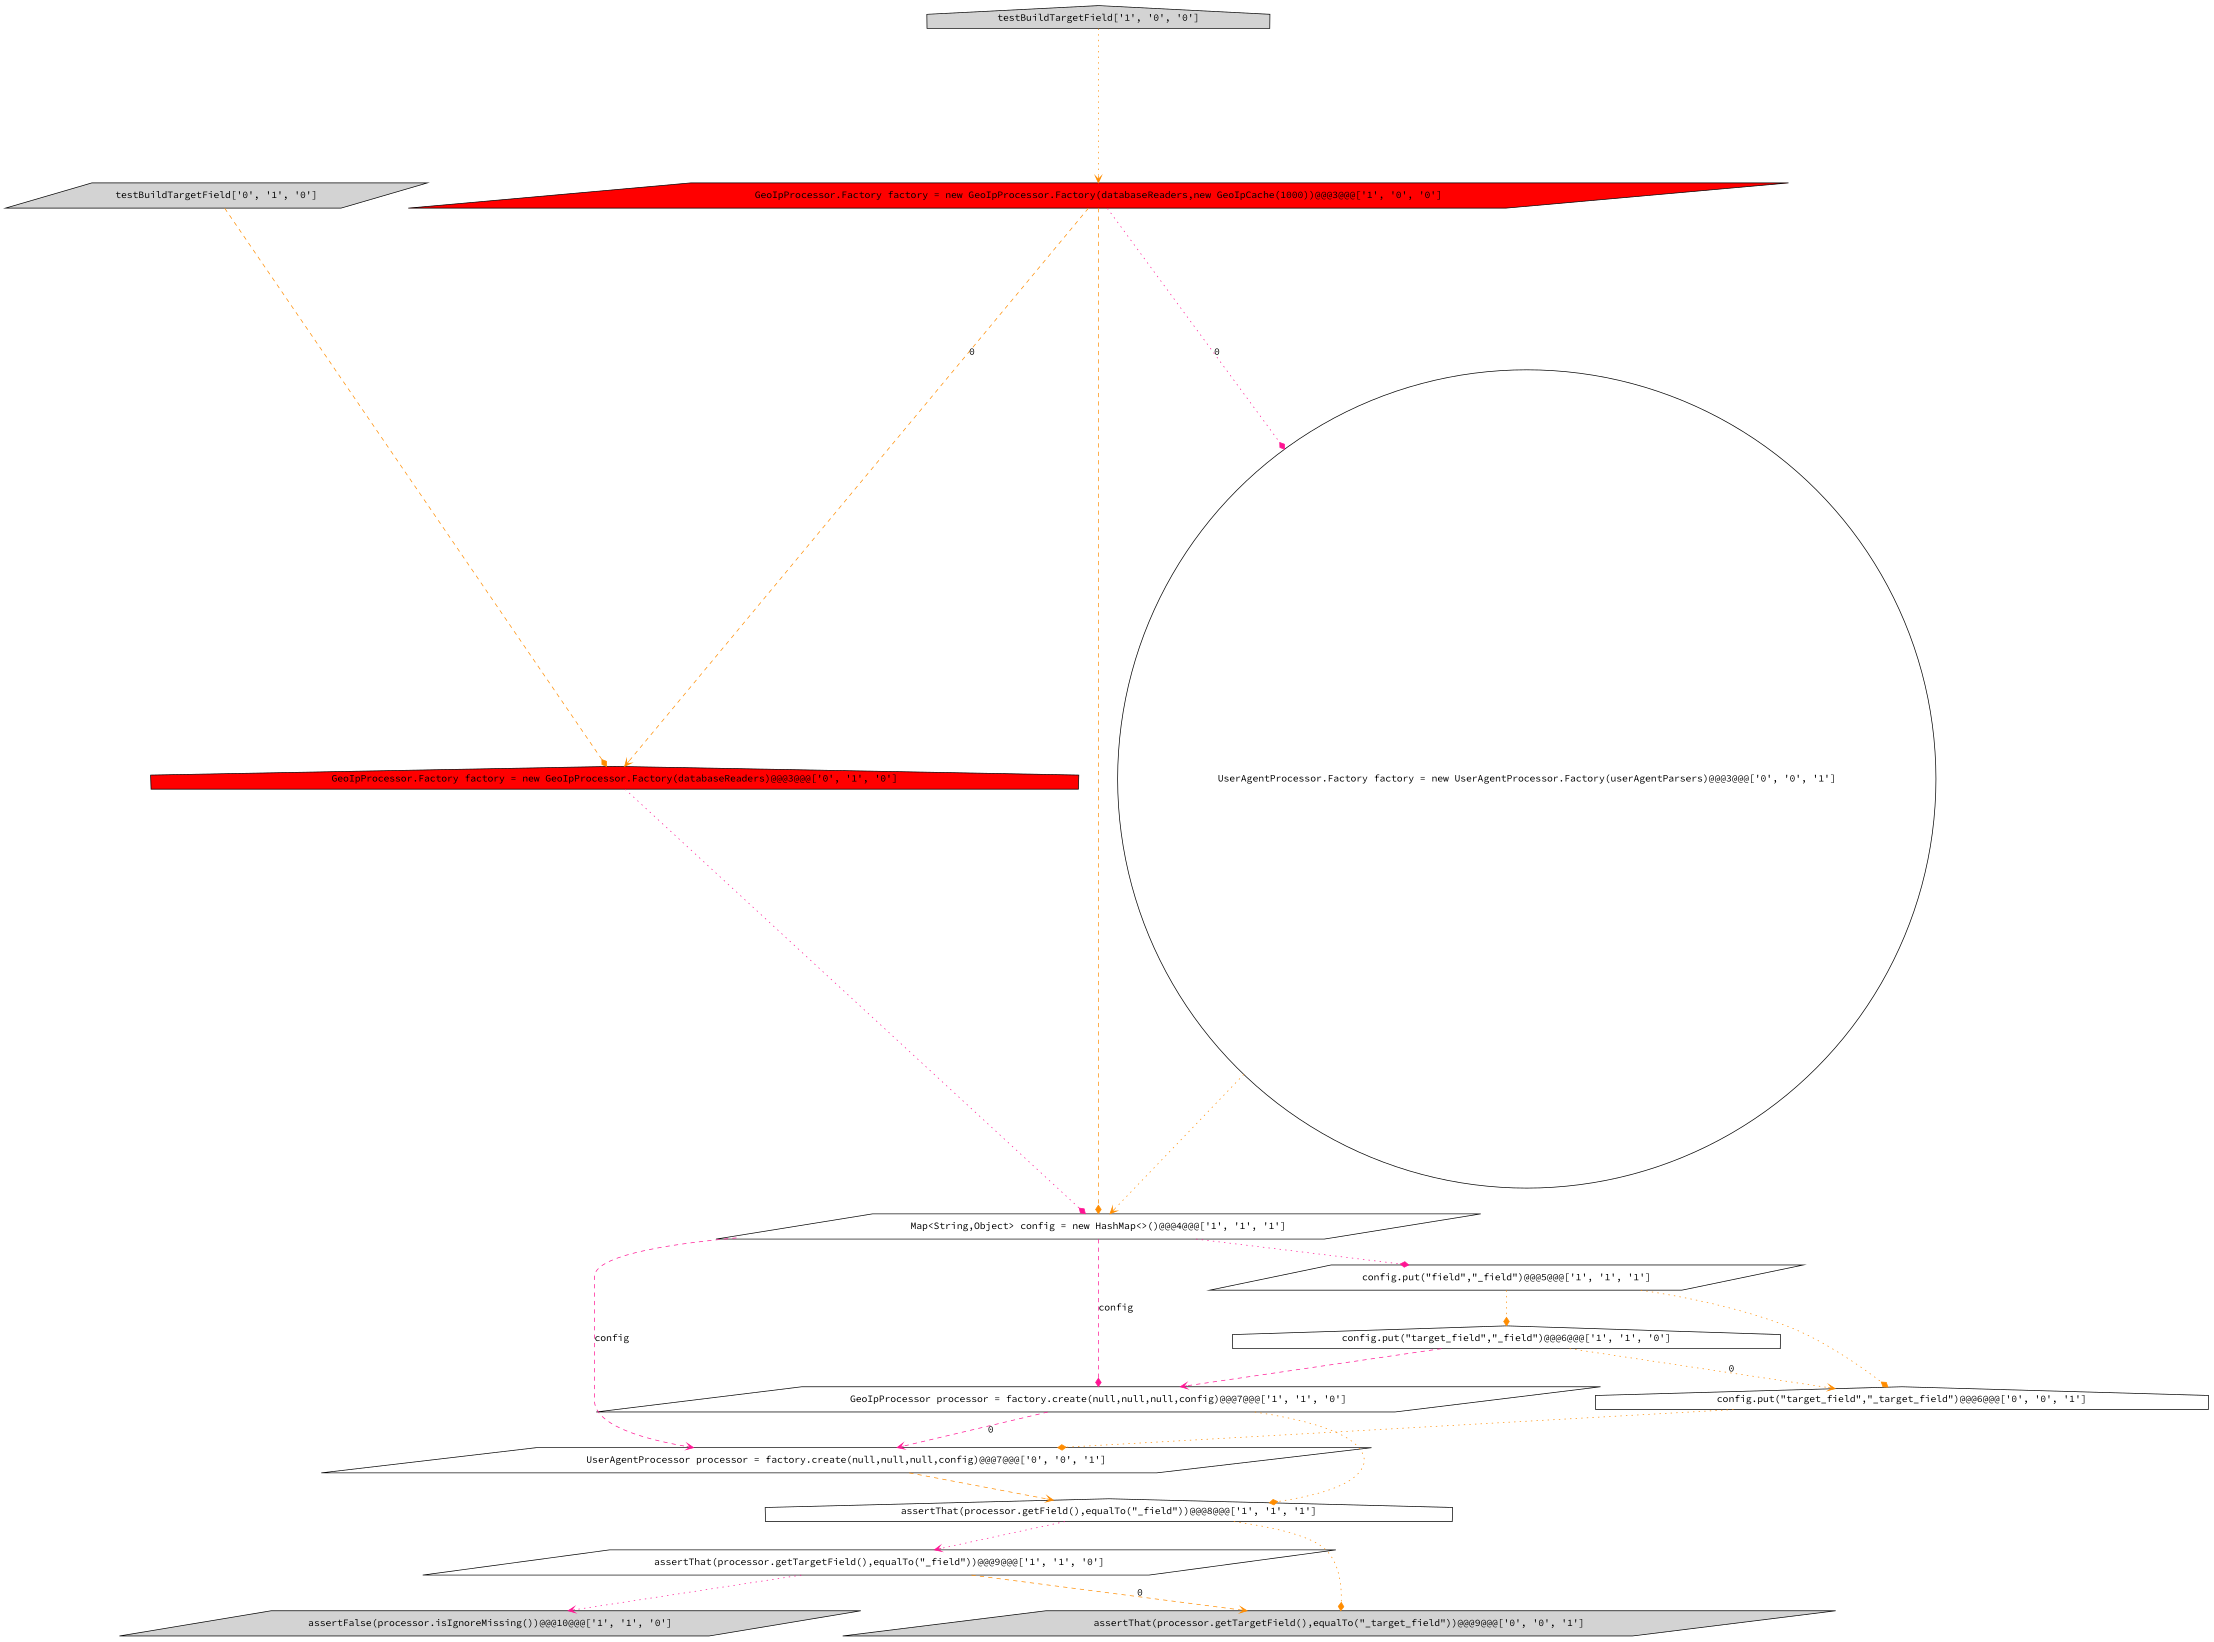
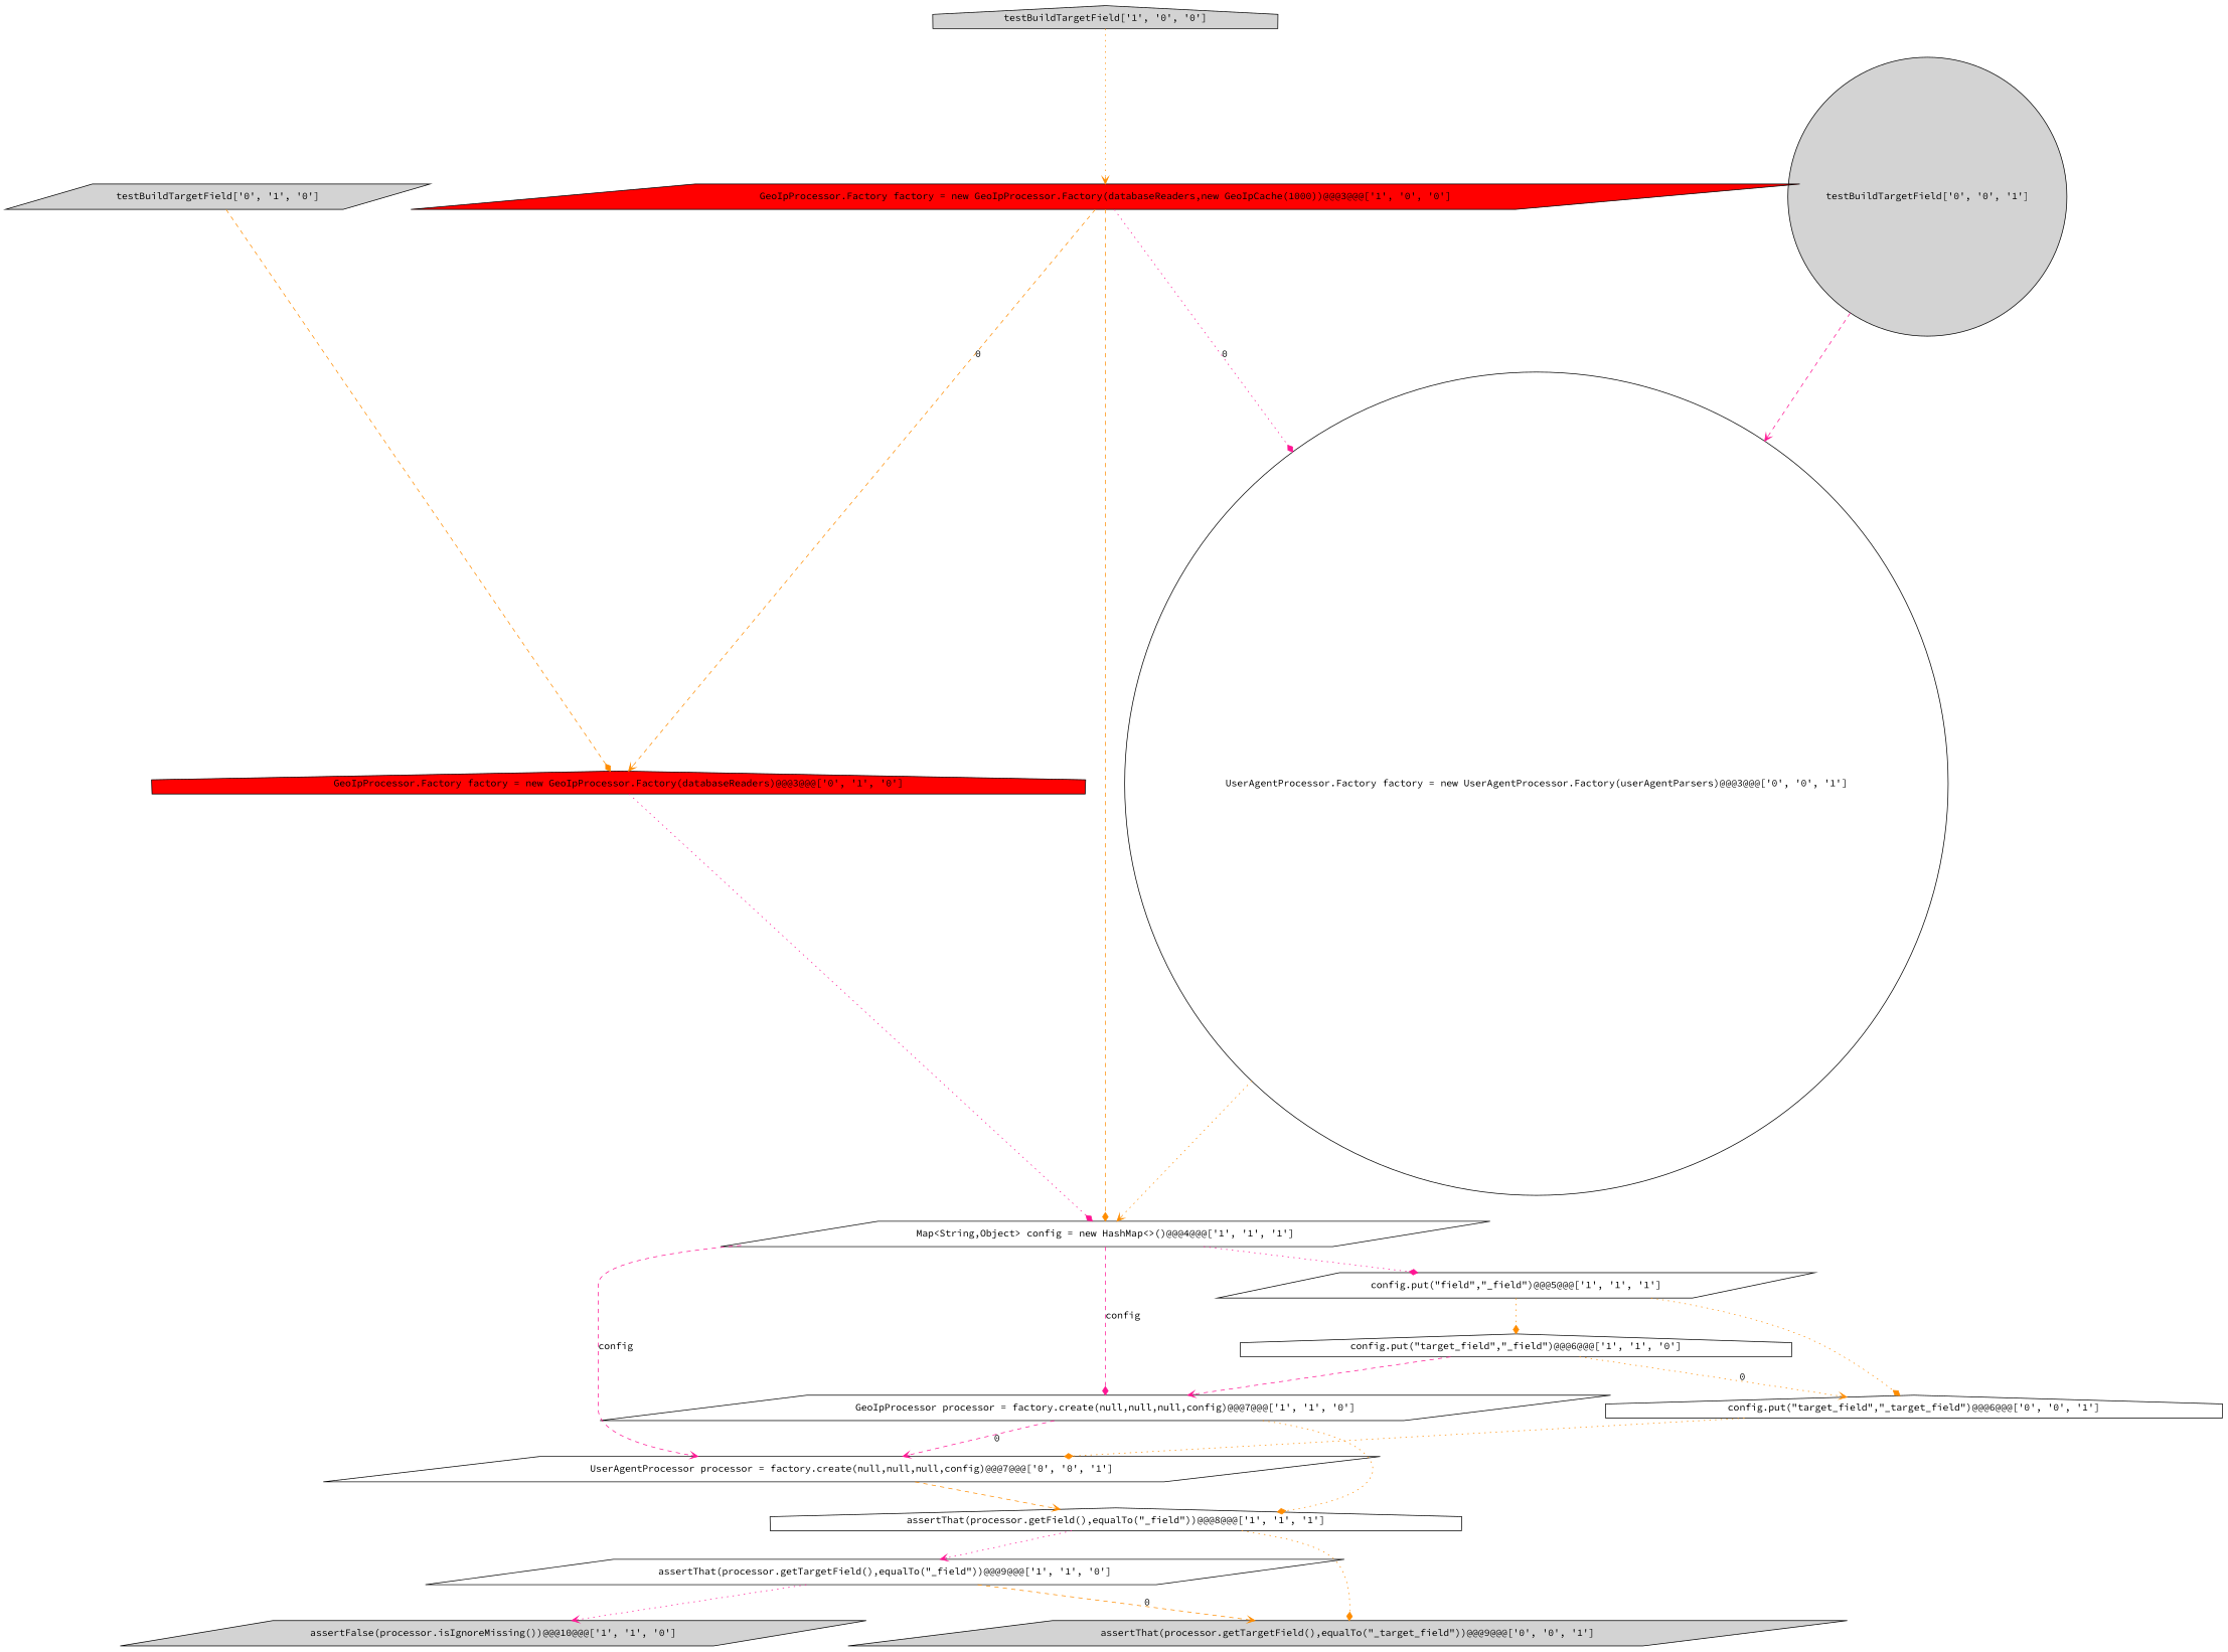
  digraph {
    fontname="Source Code Pro"
    node [fillcolor=white shape=parallelogram style=filled fontname="Source Code Pro"]
    edge [style=dotted color=darkorange arrowhead=vee fontname="Source Code Pro"]
    n1 [label="UserAgentProcessor.Factory factory = new UserAgentProcessor.Factory(userAgentParsers)@@@3@@@['0', '0', '1']" shape=circle]
    n2 [label="Map<String,Object> config = new HashMap<>()@@@4@@@['1', '1', '1']"]
    n3 [label="config.put(\"target_field\",\"_field\")@@@6@@@['1', '1', '0']" shape=house]
    n4 [label="config.put(\"target_field\",\"_target_field\")@@@6@@@['0', '0', '1']" shape=house]
    n5 [label="GeoIpProcessor processor = factory.create(null,null,null,config)@@@7@@@['1', '1', '0']"]
    n6 [fillcolor=lightgray label="testBuildTargetField['0', '1', '0']"]
    n7 [fillcolor=red label="GeoIpProcessor.Factory factory = new GeoIpProcessor.Factory(databaseReaders)@@@3@@@['0', '1', '0']" shape=house]
    n8 [label="UserAgentProcessor processor = factory.create(null,null,null,config)@@@7@@@['0', '0', '1']"]
    n9 [label="assertThat(processor.getTargetField(),equalTo(\"_field\"))@@@9@@@['1', '1', '0']"]
    n10 [fillcolor=lightgray label="assertThat(processor.getTargetField(),equalTo(\"_target_field\"))@@@9@@@['0', '0', '1']"]
    n11 [fillcolor=lightgray label="assertFalse(processor.isIgnoreMissing())@@@10@@@['1', '1', '0']"]
+   n12 [fillcolor=lightgray label="testBuildTargetField['0', '0', '1']" shape=circle]
    n13 [label="config.put(\"field\",\"_field\")@@@5@@@['1', '1', '1']"]
    n14 [label="assertThat(processor.getField(),equalTo(\"_field\"))@@@8@@@['1', '1', '1']" shape=house]
    n15 [fillcolor=lightgray label="testBuildTargetField['1', '0', '0']" shape=house]
    n16 [fillcolor=red label="GeoIpProcessor.Factory factory = new GeoIpProcessor.Factory(databaseReaders,new GeoIpCache(1000))@@@3@@@['1', '0', '0']"]
    n1 -> n2
    n2 -> n5 [label=config style=dashed color=deeppink arrowhead=diamond]
    n2 -> n8 [label=config style=dashed color=deeppink]
    n2 -> n13 [color=deeppink arrowhead=diamond]
    n3 -> n4 [label=0]
    n3 -> n5 [style=dashed color=deeppink]
    n4 -> n8 [arrowhead=diamond]
    n5 -> n8 [label=0 style=dashed color=deeppink]
    n5 -> n14 [arrowhead=diamond]
    n6 -> n7 [style=dashed arrowhead=diamond]
    n7 -> n2 [color=deeppink arrowhead=diamond]
    n8 -> n14 [style=dashed]
    n9 -> n10 [label=0 style=dashed]
    n9 -> n11 [color=deeppink]
+   n12 -> n1 [style=dashed color=deeppink]
    n13 -> n3 [arrowhead=diamond]
    n13 -> n4 [arrowhead=diamond]
    n14 -> n9 [color=deeppink]
    n14 -> n10 [arrowhead=diamond]
    n15 -> n16
    n16 -> n1 [label=0 color=deeppink arrowhead=diamond]
    n16 -> n2 [style=dashed arrowhead=diamond]
    n16 -> n7 [label=0 style=dashed]
  }
